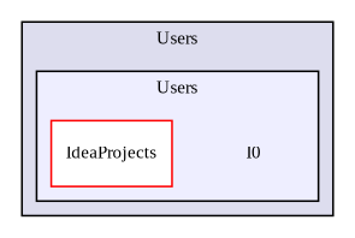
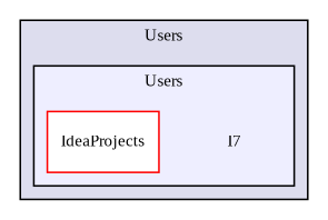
  digraph {
    compound=true
    fontname="Liberation Serif"
    node [fontname="Liberation Serif" fontsize=10]
-   n1 [label=I0 shape=plaintext]
+   n1 [label=I7 shape=plaintext]
    n2 [color=red fillcolor=white label=IdeaProjects shape=box style=filled]
    subgraph cluster_1 {
      bgcolor="#ddddee"
      fontsize=10
      label=Users
      pencolor=black
      subgraph cluster_2 {
        bgcolor="#eeeeff"
        fontsize=10
        pencolor=black
        n1
        n2
      }
    }
  }
